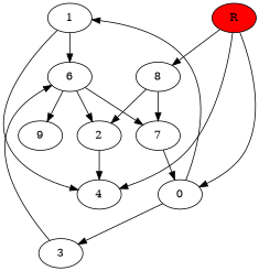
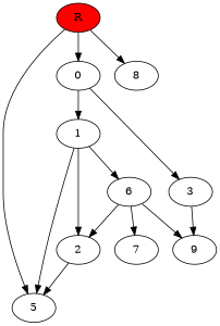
  digraph {
    1
-   5 [label=4]
+   5
    6
    2
    7
    9
    3
    n8 [label=0]
    8
    R [fillcolor="#ff0000" style=filled]
    1 -> 5
    1 -> 6
    6 -> 2
    6 -> 7
    6 -> 9
    2 -> 5
-   7 -> n8
-   3 -> 6
+   3 -> 9
    n8 -> 1
    n8 -> 3
-   8 -> 2
-   8 -> 7
+   1 -> 2
    R -> 5
    R -> n8
    R -> 8
  }
